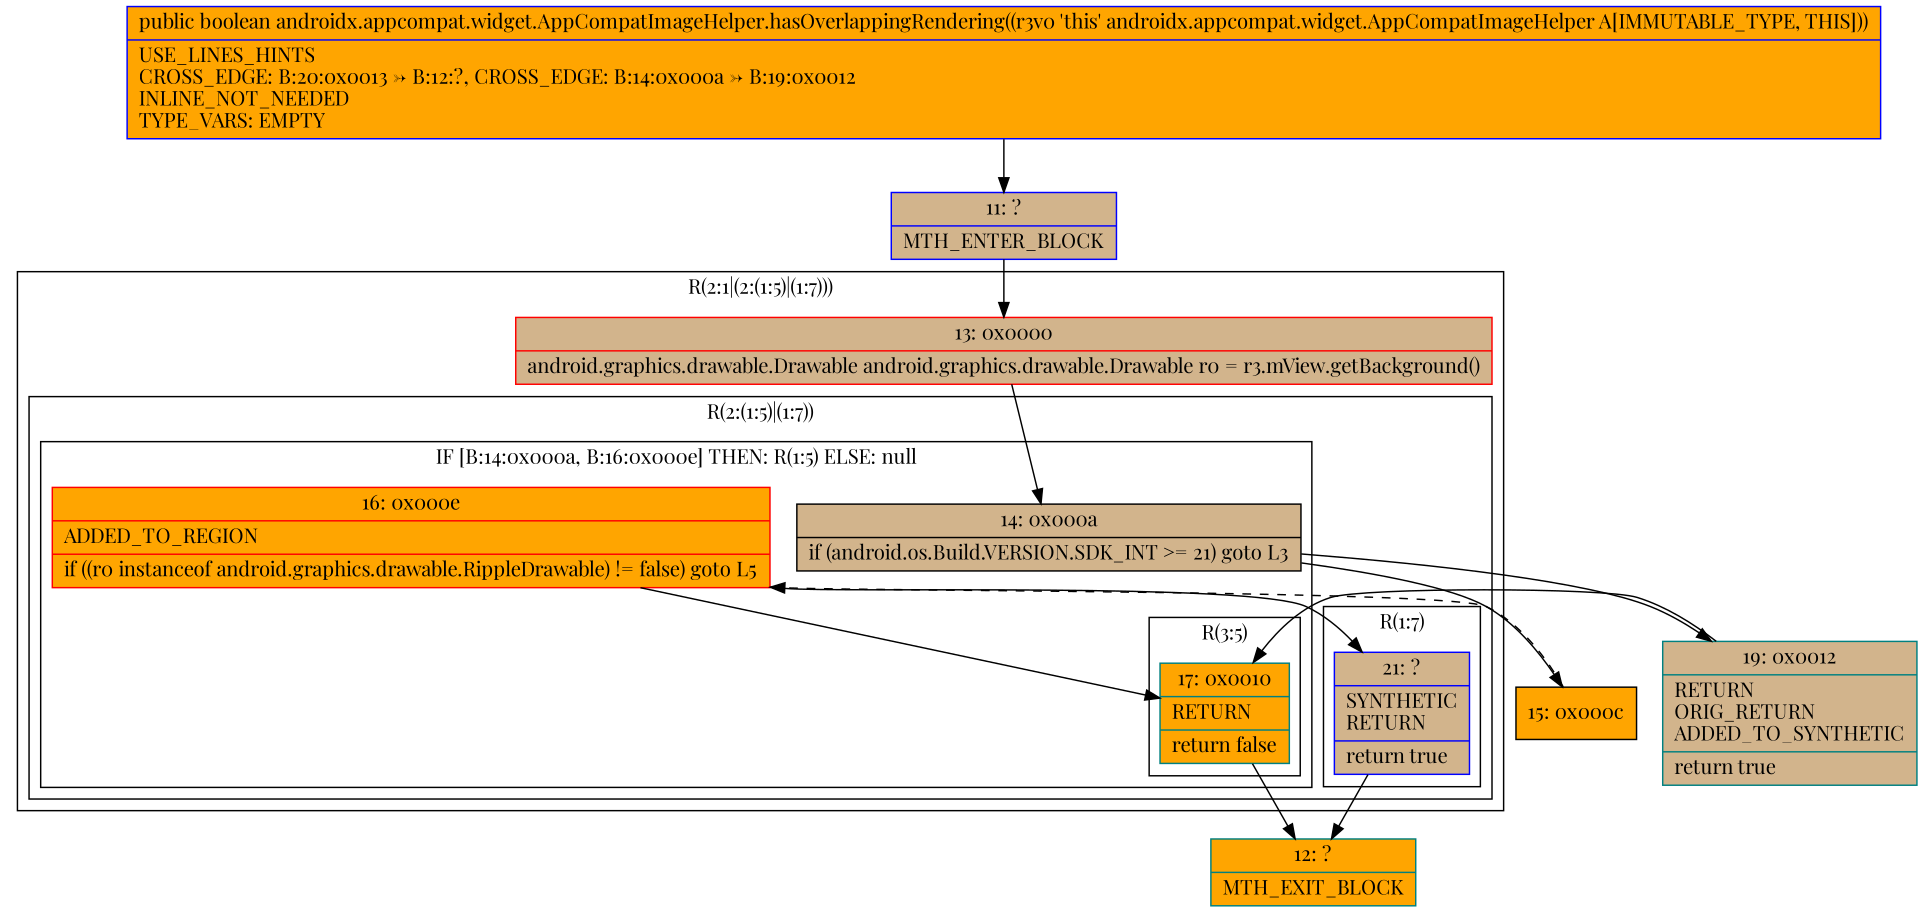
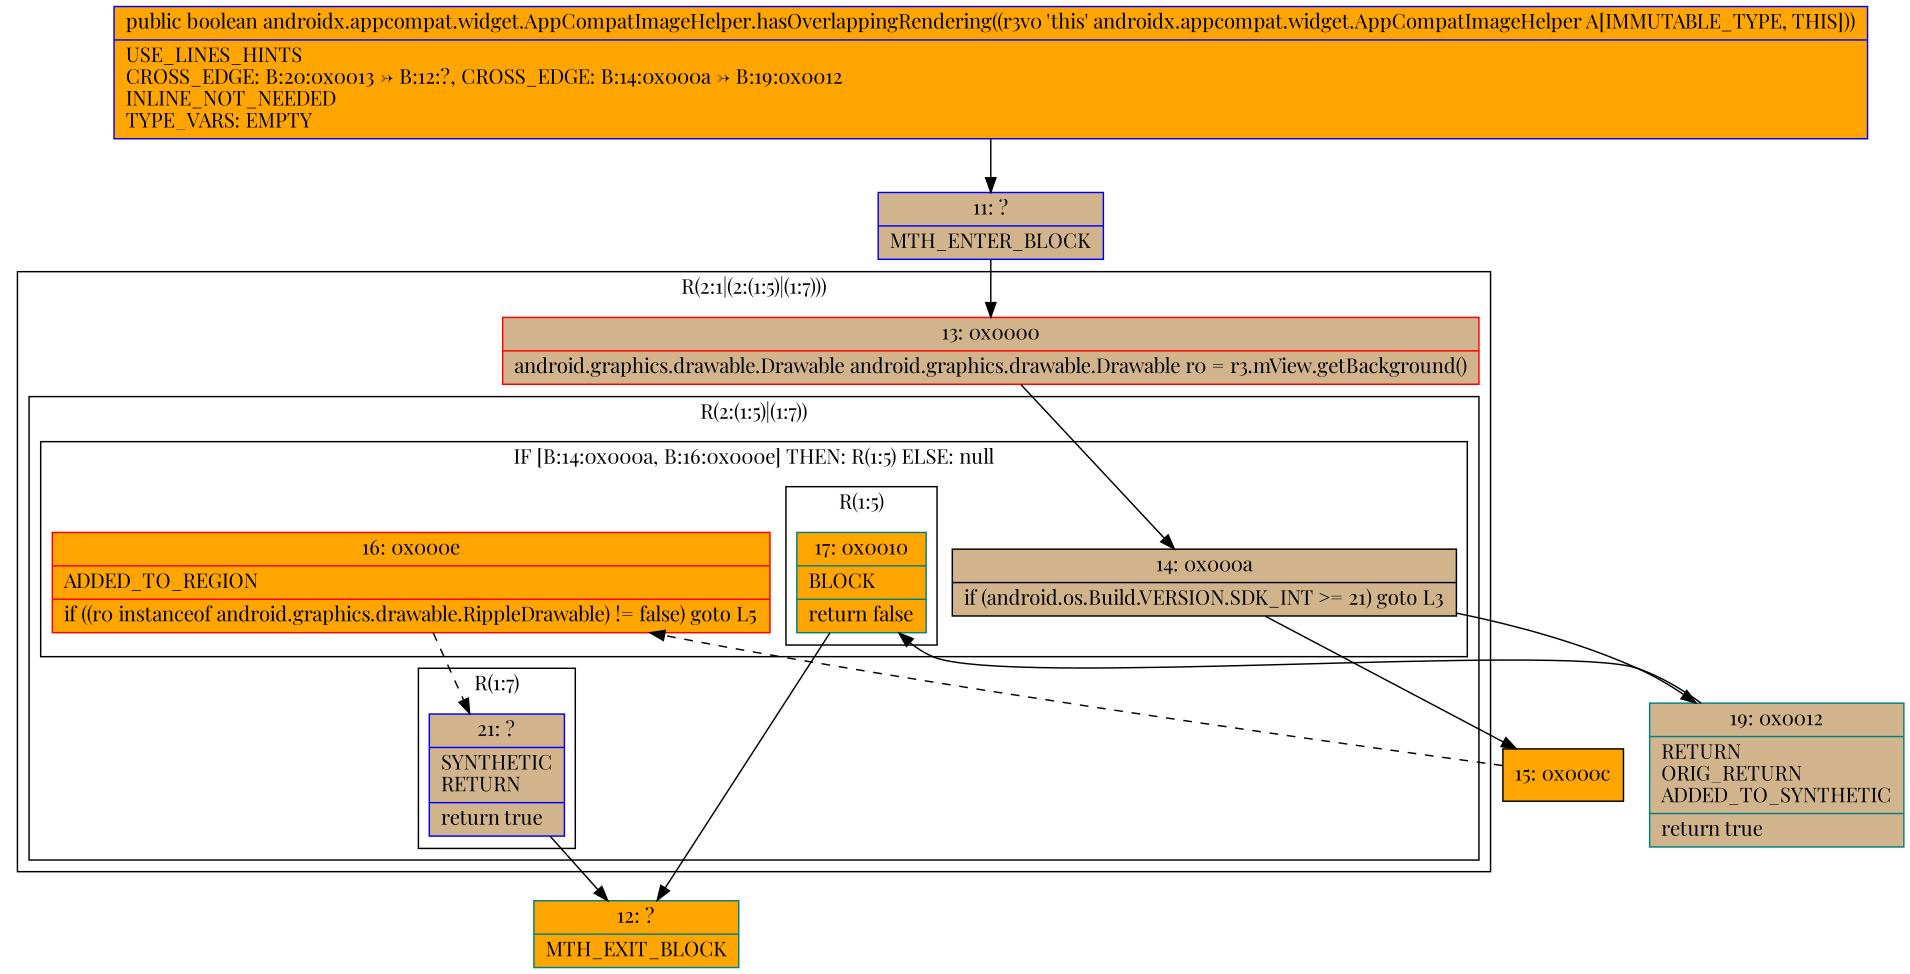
  digraph {
    fontname="Playfair Display"
    node [color=teal fillcolor=orange fontname="Playfair Display" shape=record style=filled]
    edge [fontname="Playfair Display"]
-   n1 [label="{17\:\ 0x0010|RETURN\l|return false\l}"]
+   n1 [label="{17\:\ 0x0010|BLOCK\l|return false\l}"]
    n2 [color=black fillcolor=tan label="{14\:\ 0x000a|if (android.os.Build.VERSION.SDK_INT \>= 21) goto L3\l}"]
    n3 [color=red label="{16\:\ 0x000e|ADDED_TO_REGION\l|if ((r0 instanceof android.graphics.drawable.RippleDrawable) != false) goto L5\l}"]
    n4 [color=blue fillcolor=tan label="{21\:\ ?|SYNTHETIC\lRETURN\l|return true\l}"]
    n5 [color=red fillcolor=tan label="{13\:\ 0x0000|android.graphics.drawable.Drawable android.graphics.drawable.Drawable r0 = r3.mView.getBackground()\l}"]
    n6 [label="{12\:\ ?|MTH_EXIT_BLOCK\l}"]
    n7 [color=black label="{15\:\ 0x000c}"]
    n8 [fillcolor=tan label="{19\:\ 0x0012|RETURN\lORIG_RETURN\lADDED_TO_SYNTHETIC\l|return true\l}"]
    n9 [color=blue fillcolor=tan label="{11\:\ ?|MTH_ENTER_BLOCK\l}"]
    n10 [color=blue label="{public boolean androidx.appcompat.widget.AppCompatImageHelper.hasOverlappingRendering((r3v0 'this' androidx.appcompat.widget.AppCompatImageHelper A[IMMUTABLE_TYPE, THIS]))  | USE_LINES_HINTS\lCROSS_EDGE: B:20:0x0013 \-\> B:12:?, CROSS_EDGE: B:14:0x000a \-\> B:19:0x0012\lINLINE_NOT_NEEDED\lTYPE_VARS: EMPTY\l}"]
    subgraph cluster_1 {
      label="R(2:1|(2:(1:5)|(1:7)))"
      n5
      subgraph cluster_2 {
        label="R(2:(1:5)|(1:7))"
        subgraph cluster_3 {
          label="IF [B:14:0x000a, B:16:0x000e] THEN: R(1:5) ELSE: null"
          n2
          n3
          subgraph cluster_4 {
-           label="R(3:5)"
+           label="R(1:5)"
            n1
          }
        }
        subgraph cluster_5 {
          label="R(1:7)"
          n4
        }
      }
    }
    n1 -> n6
    n2 -> n7
    n2 -> n8 [style=solid]
-   n3 -> n1
-   n3 -> n4 [style=solid]
+   n3 -> n4 [style=dashed]
    n4 -> n6
    n5 -> n2
    n7 -> n3 [style=dashed]
    n8 -> n1
    n9 -> n5
    n10 -> n9
  }
